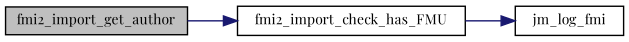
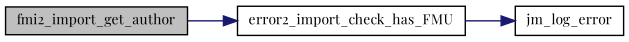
  digraph {
    fontname="Playfair Display"
    rankdir=LR
    node [color=black fillcolor=white fontname="Playfair Display" fontsize=10 shape=record style=filled]
    edge [color=midnightblue fontname="Playfair Display" fontsize=10 labelfontname=Helvetica labelfontsize=10 style=solid]
    n1 [fillcolor=grey75 fontcolor=black height=0.2 label=fmi2_import_get_author width=0.4]
-   n2 [height=0.2 label=fmi2_import_check_has_FMU width=0.4]
-   n3 [height=0.2 label=jm_log_fmi width=0.4]
+   n2 [height=0.2 label=error2_import_check_has_FMU width=0.4]
+   n3 [height=0.2 label=jm_log_error width=0.4]
    n1 -> n2
    n2 -> n3
  }
